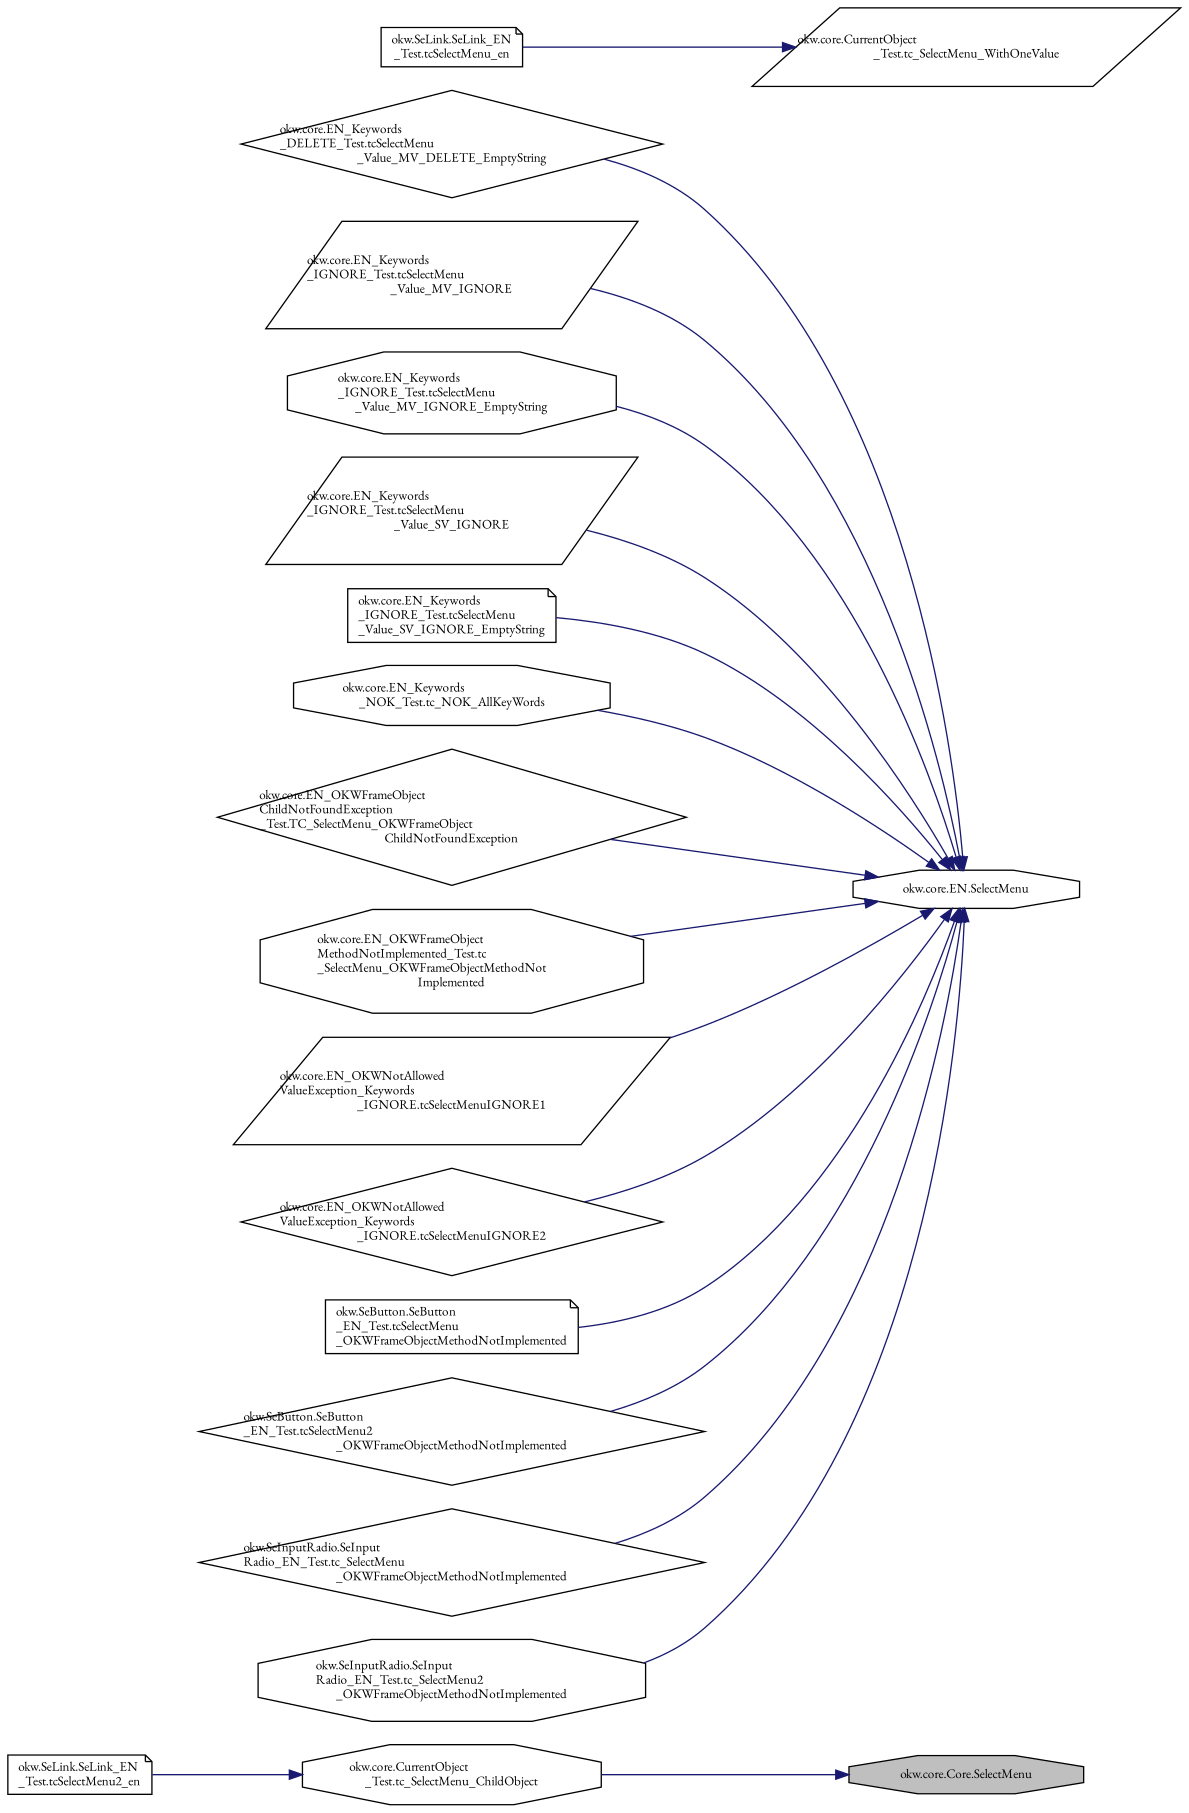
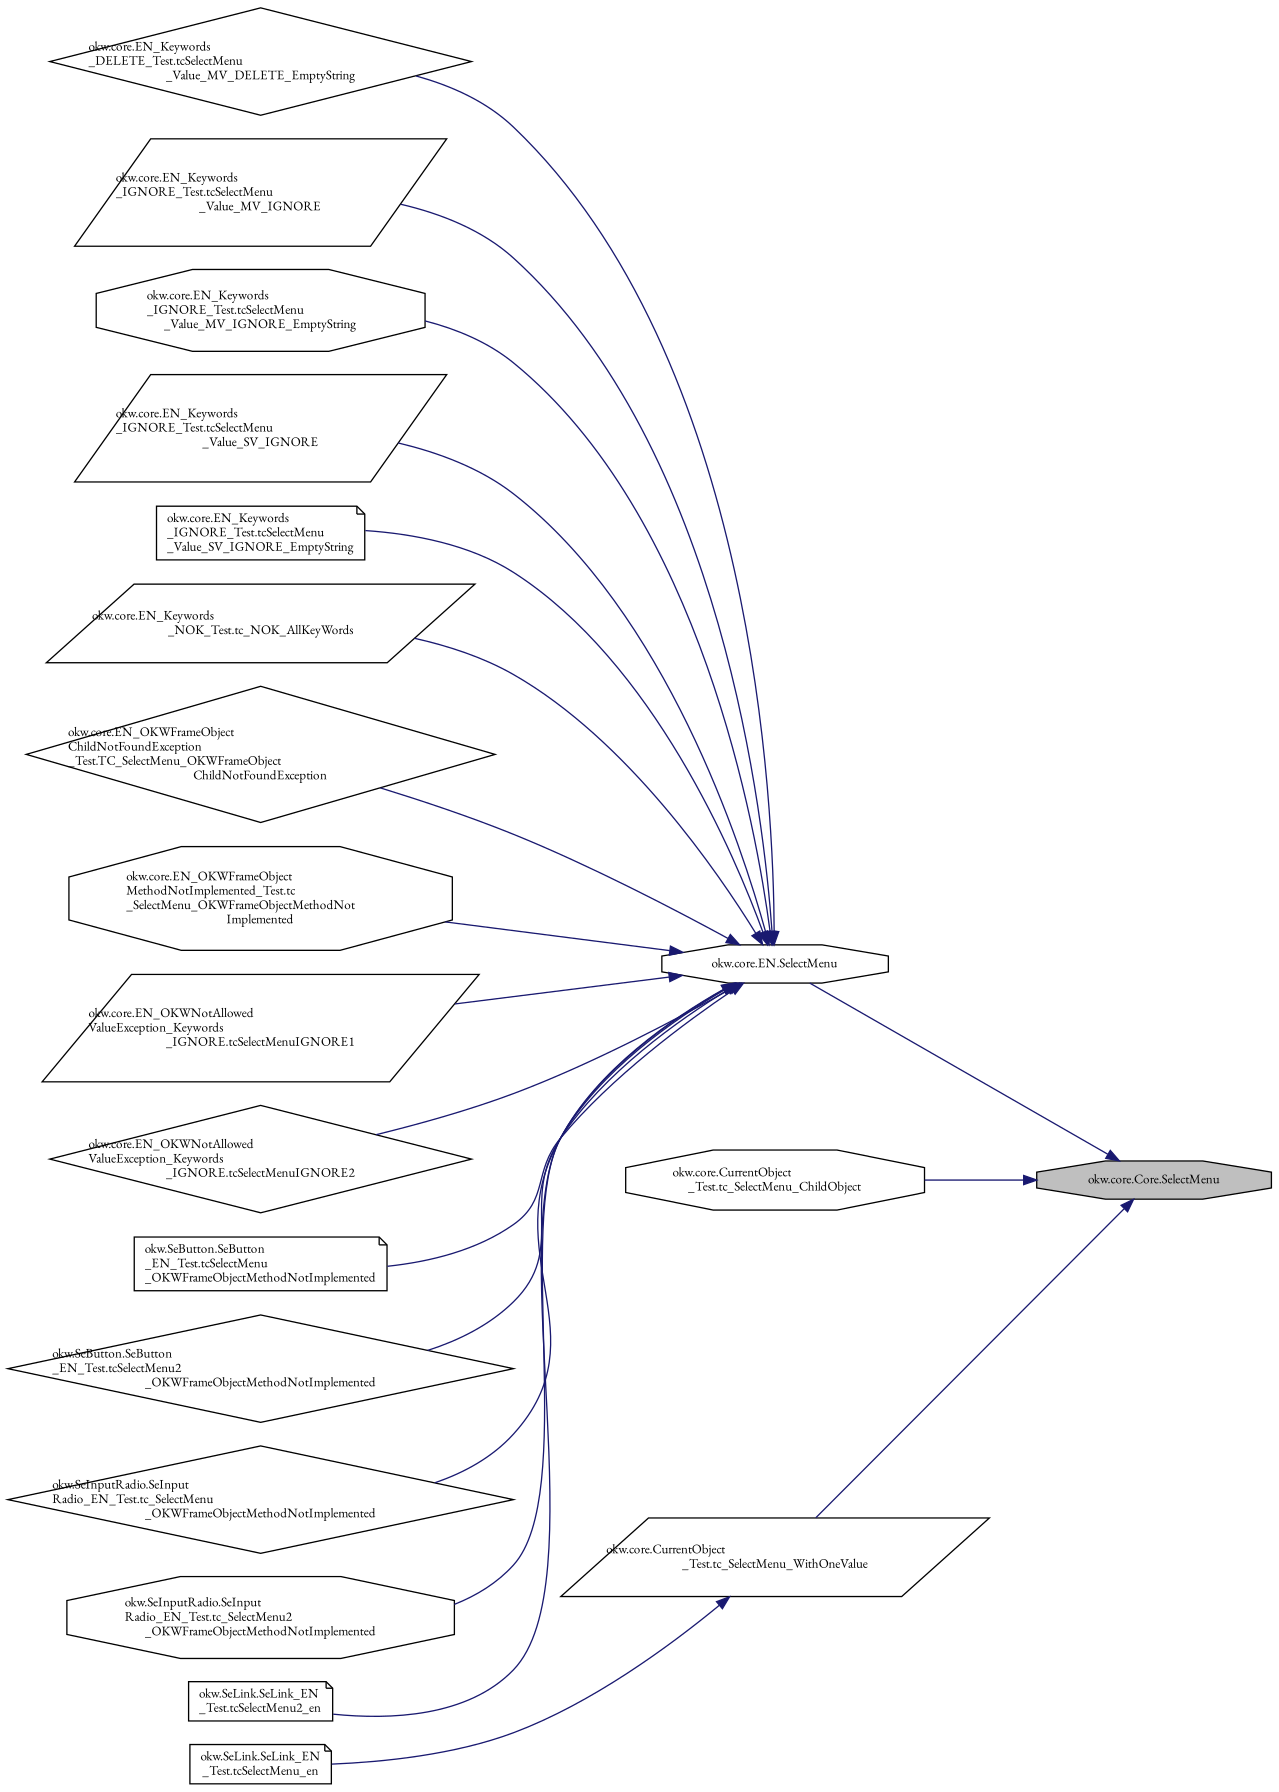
  digraph {
    fontname="EB Garamond"
    rankdir=RL
    node [color=black fillcolor=white fontname="EB Garamond" fontsize=10 shape=octagon style=filled]
    edge [color=midnightblue dir=back fontname="EB Garamond" fontsize=10 labelfontname=Helvetica labelfontsize=10 style=solid]
    n1 [fillcolor=grey75 fontcolor=black height=0.2 label="okw.core.Core.SelectMenu" width=0.4]
    n2 [height=0.2 label="okw.core.EN.SelectMenu" width=0.4]
    n3 [height=0.2 label="okw.core.CurrentObject\l_Test.tc_SelectMenu_ChildObject" width=0.4]
    n4 [height=0.2 label="okw.core.CurrentObject\l_Test.tc_SelectMenu_WithOneValue" shape=parallelogram width=0.4]
    n5 [height=0.2 label="okw.core.EN_Keywords\l_DELETE_Test.tcSelectMenu\l_Value_MV_DELETE_EmptyString" shape=diamond width=0.4]
    n6 [height=0.2 label="okw.core.EN_Keywords\l_IGNORE_Test.tcSelectMenu\l_Value_MV_IGNORE" shape=parallelogram width=0.4]
    n7 [height=0.2 label="okw.core.EN_Keywords\l_IGNORE_Test.tcSelectMenu\l_Value_MV_IGNORE_EmptyString" width=0.4]
    n8 [height=0.2 label="okw.core.EN_Keywords\l_IGNORE_Test.tcSelectMenu\l_Value_SV_IGNORE" shape=parallelogram width=0.4]
    n9 [height=0.2 label="okw.core.EN_Keywords\l_IGNORE_Test.tcSelectMenu\l_Value_SV_IGNORE_EmptyString" shape=note width=0.4]
-   n10 [height=0.2 label="okw.core.EN_Keywords\l_NOK_Test.tc_NOK_AllKeyWords" width=0.4]
+   n10 [height=0.2 label="okw.core.EN_Keywords\l_NOK_Test.tc_NOK_AllKeyWords" shape=parallelogram width=0.4]
    n11 [height=0.2 label="okw.core.EN_OKWFrameObject\lChildNotFoundException\l_Test.TC_SelectMenu_OKWFrameObject\lChildNotFoundException" shape=diamond width=0.4]
    n12 [height=0.2 label="okw.core.EN_OKWFrameObject\lMethodNotImplemented_Test.tc\l_SelectMenu_OKWFrameObjectMethodNot\lImplemented" width=0.4]
    n13 [height=0.2 label="okw.core.EN_OKWNotAllowed\lValueException_Keywords\l_IGNORE.tcSelectMenuIGNORE1" shape=parallelogram width=0.4]
    n14 [height=0.2 label="okw.core.EN_OKWNotAllowed\lValueException_Keywords\l_IGNORE.tcSelectMenuIGNORE2" shape=diamond width=0.4]
    n15 [height=0.2 label="okw.SeButton.SeButton\l_EN_Test.tcSelectMenu\l_OKWFrameObjectMethodNotImplemented" shape=note width=0.4]
    n16 [height=0.2 label="okw.SeButton.SeButton\l_EN_Test.tcSelectMenu2\l_OKWFrameObjectMethodNotImplemented" shape=diamond width=0.4]
    n17 [height=0.2 label="okw.SeInputRadio.SeInput\lRadio_EN_Test.tc_SelectMenu\l_OKWFrameObjectMethodNotImplemented" shape=diamond width=0.4]
    n18 [height=0.2 label="okw.SeInputRadio.SeInput\lRadio_EN_Test.tc_SelectMenu2\l_OKWFrameObjectMethodNotImplemented" width=0.4]
    n19 [height=0.2 label="okw.SeLink.SeLink_EN\l_Test.tcSelectMenu2_en" shape=note width=0.4]
    n20 [height=0.2 label="okw.SeLink.SeLink_EN\l_Test.tcSelectMenu_en" shape=note width=0.4]
+   n1 -> n2
    n1 -> n3
+   n1 -> n4
    n2 -> n5
    n2 -> n6
    n2 -> n7
    n2 -> n8
    n2 -> n9
    n2 -> n10
    n2 -> n11
    n2 -> n12
    n2 -> n13
    n2 -> n14
    n2 -> n15
    n2 -> n16
    n2 -> n17
    n2 -> n18
-   n3 -> n19
+   n2 -> n19
    n4 -> n20
  }
